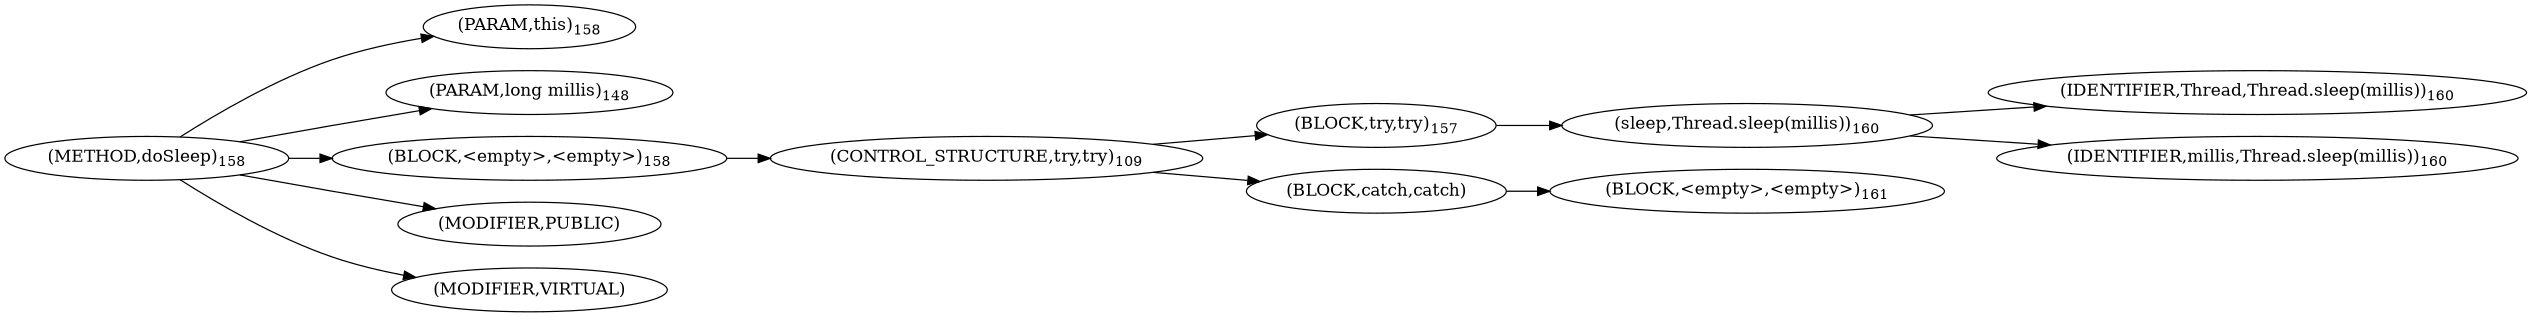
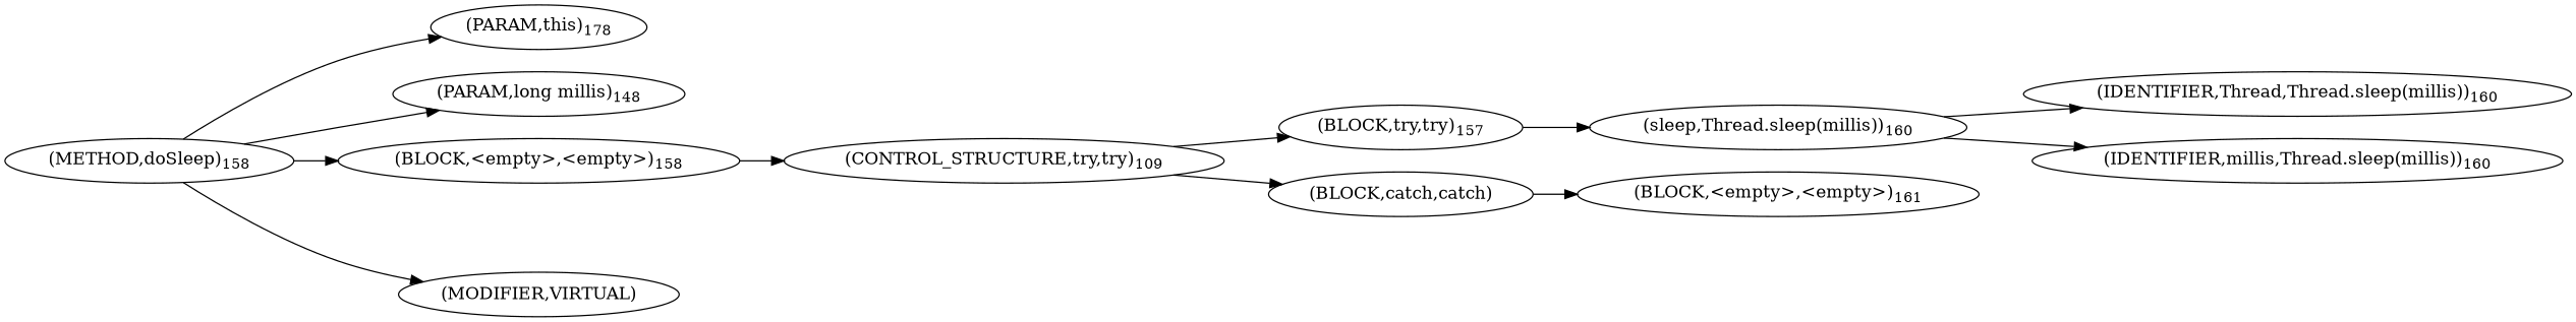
  digraph {
    rankdir=LR
    n1 [label=<(METHOD,doSleep)<SUB>158</SUB>>]
-   n2 [label=<(PARAM,this)<SUB>158</SUB>>]
+   n2 [label=<(PARAM,this)<SUB>178</SUB>>]
    n3 [label=<(PARAM,long millis)<SUB>148</SUB>>]
    n4 [label=<(BLOCK,&lt;empty&gt;,&lt;empty&gt;)<SUB>158</SUB>>]
-   n5 [label=<(MODIFIER,PUBLIC)>]
    n6 [label=<(MODIFIER,VIRTUAL)>]
    n7 [label=<(CONTROL_STRUCTURE,try,try)<SUB>109</SUB>>]
    n8 [label=<(BLOCK,try,try)<SUB>157</SUB>>]
    n9 [label=<(BLOCK,catch,catch)>]
    n10 [label=<(sleep,Thread.sleep(millis))<SUB>160</SUB>>]
    n11 [label=<(BLOCK,&lt;empty&gt;,&lt;empty&gt;)<SUB>161</SUB>>]
    n12 [label=<(IDENTIFIER,Thread,Thread.sleep(millis))<SUB>160</SUB>>]
    n13 [label=<(IDENTIFIER,millis,Thread.sleep(millis))<SUB>160</SUB>>]
    n1 -> n2
    n1 -> n3
    n1 -> n4
-   n1 -> n5
    n1 -> n6
    n4 -> n7
    n7 -> n8
    n7 -> n9
    n8 -> n10
    n9 -> n11
    n10 -> n12
    n10 -> n13
  }
